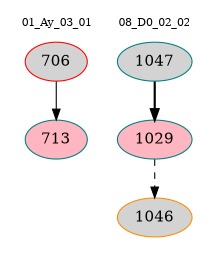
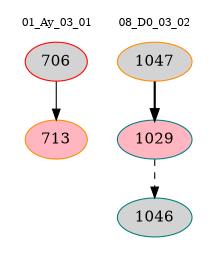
  digraph {
    node [color=darkorange fillcolor=lightgrey style=filled]
    edge [color=black]
    n1 [color=red label=706]
-   n2 [color=teal fillcolor=lightpink label=713]
-   n3 [color=teal label=1047]
+   n2 [fillcolor=lightpink label=713]
+   n3 [label=1047]
    n4 [color=teal fillcolor=lightpink label=1029]
-   n5 [label=1046]
+   n5 [color=teal label=1046]
    subgraph cluster_1 {
      color=white
      fontsize=10
      label="01_Ay_03_01"
      n1
      n2
    }
    subgraph cluster_2 {
      color=white
      fontsize=10
-     label="08_D0_02_02"
+     label="08_D0_03_02"
      n3
      n4
      n5
    }
    n1 -> n2 [style=solid]
    n3 -> n4 [style=bold]
    n4 -> n5 [style=dashed]
  }
